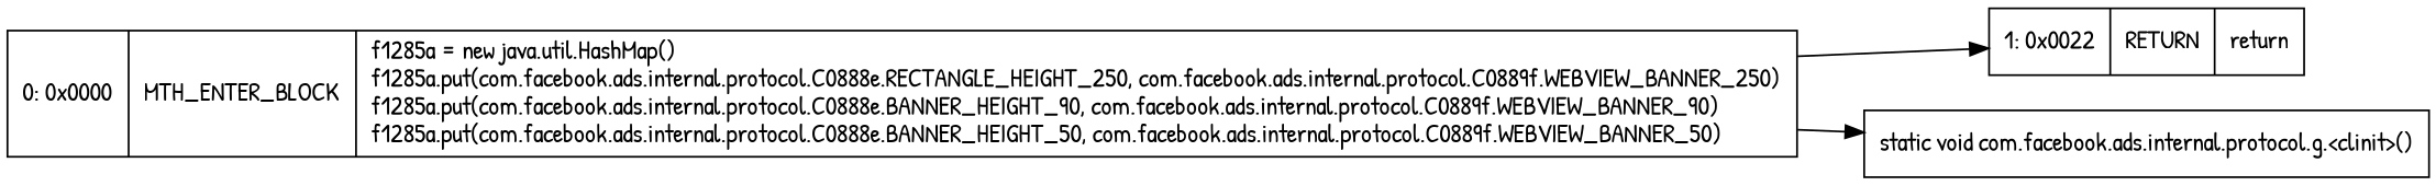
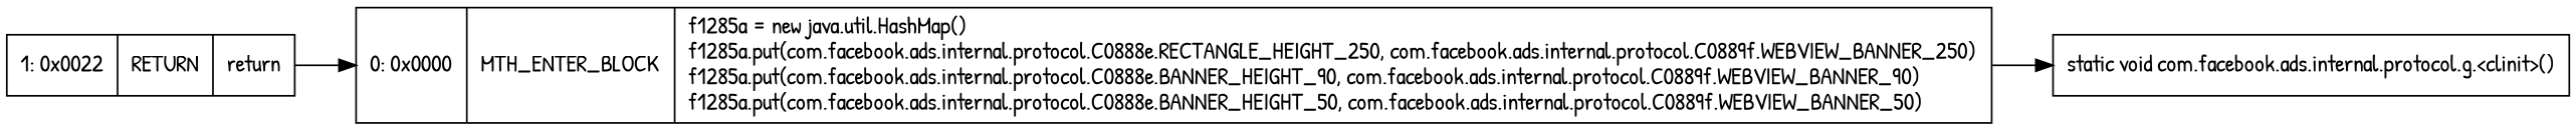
  digraph {
    fontname="Patrick Hand"
    rankdir=LR
    node [fontname="Patrick Hand" shape=record]
    edge [fontname="Patrick Hand"]
    n1 [label="{0\:\ 0x0000|MTH_ENTER_BLOCK\l|f1285a = new java.util.HashMap()\lf1285a.put(com.facebook.ads.internal.protocol.C0888e.RECTANGLE_HEIGHT_250, com.facebook.ads.internal.protocol.C0889f.WEBVIEW_BANNER_250)\lf1285a.put(com.facebook.ads.internal.protocol.C0888e.BANNER_HEIGHT_90, com.facebook.ads.internal.protocol.C0889f.WEBVIEW_BANNER_90)\lf1285a.put(com.facebook.ads.internal.protocol.C0888e.BANNER_HEIGHT_50, com.facebook.ads.internal.protocol.C0889f.WEBVIEW_BANNER_50)\l}"]
    n2 [label="{1\:\ 0x0022|RETURN\l|return\l}"]
    n3 [label="{static void com.facebook.ads.internal.protocol.g.\<clinit\>() }"]
-   n1 -> n2
+   n2 -> n1
    n1 -> n3
  }
